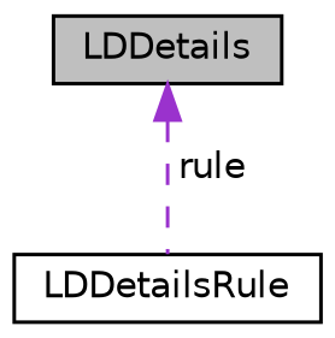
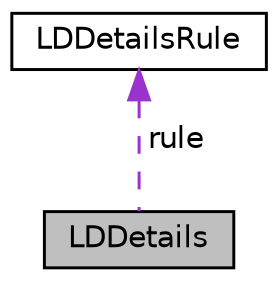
  digraph {
    node [color=black fontname=Helvetica fontsize=10 shape=record style=filled]
    n1 [fillcolor=grey75 fontcolor=black height=0.2 label=LDDetails width=0.4]
    n2 [fillcolor=white height=0.2 label=LDDetailsRule width=0.4]
-   n1 -> n2 [color=darkorchid3 dir=back fontname=Helvetica fontsize=10 label=" rule" labelfontname=Helvetica labelfontsize=10 style=dashed]
+   n2 -> n1 [color=darkorchid3 dir=back fontname=Helvetica fontsize=10 label=" rule" labelfontname=Helvetica labelfontsize=10 style=dashed]
  }
